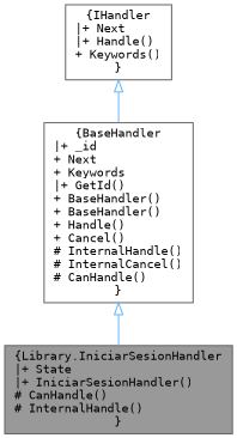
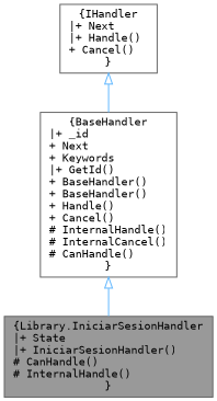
  digraph {
    fontname="DejaVu Sans Mono"
    node [color=gray40 fillcolor=white fontname="DejaVu Sans Mono" fontsize=10 shape=box style=filled]
    edge [arrowtail=onormal color=steelblue1 dir=back fontname="DejaVu Sans Mono" fontsize=10 labelfontname=Helvetica labelfontsize=10 style=solid]
    n1 [fillcolor=grey60 fontcolor=black height=0.2 label="{Library.IniciarSesionHandler\n|+ State\l|+ IniciarSesionHandler()\l# CanHandle()\l# InternalHandle()\l}" width=0.4]
    n2 [height=0.2 label="{BaseHandler\n|+ _id\l+ Next\l+ Keywords\l|+ GetId()\l+ BaseHandler()\l+ BaseHandler()\l+ Handle()\l+ Cancel()\l# InternalHandle()\l# InternalCancel()\l# CanHandle()\l}" width=0.4]
-   n3 [height=0.2 label="{IHandler\n|+ Next\l|+ Handle()\l+ Keywords()\l}" width=0.4]
+   n3 [height=0.2 label="{IHandler\n|+ Next\l|+ Handle()\l+ Cancel()\l}" width=0.4]
    n2 -> n1
    n3 -> n2
  }
